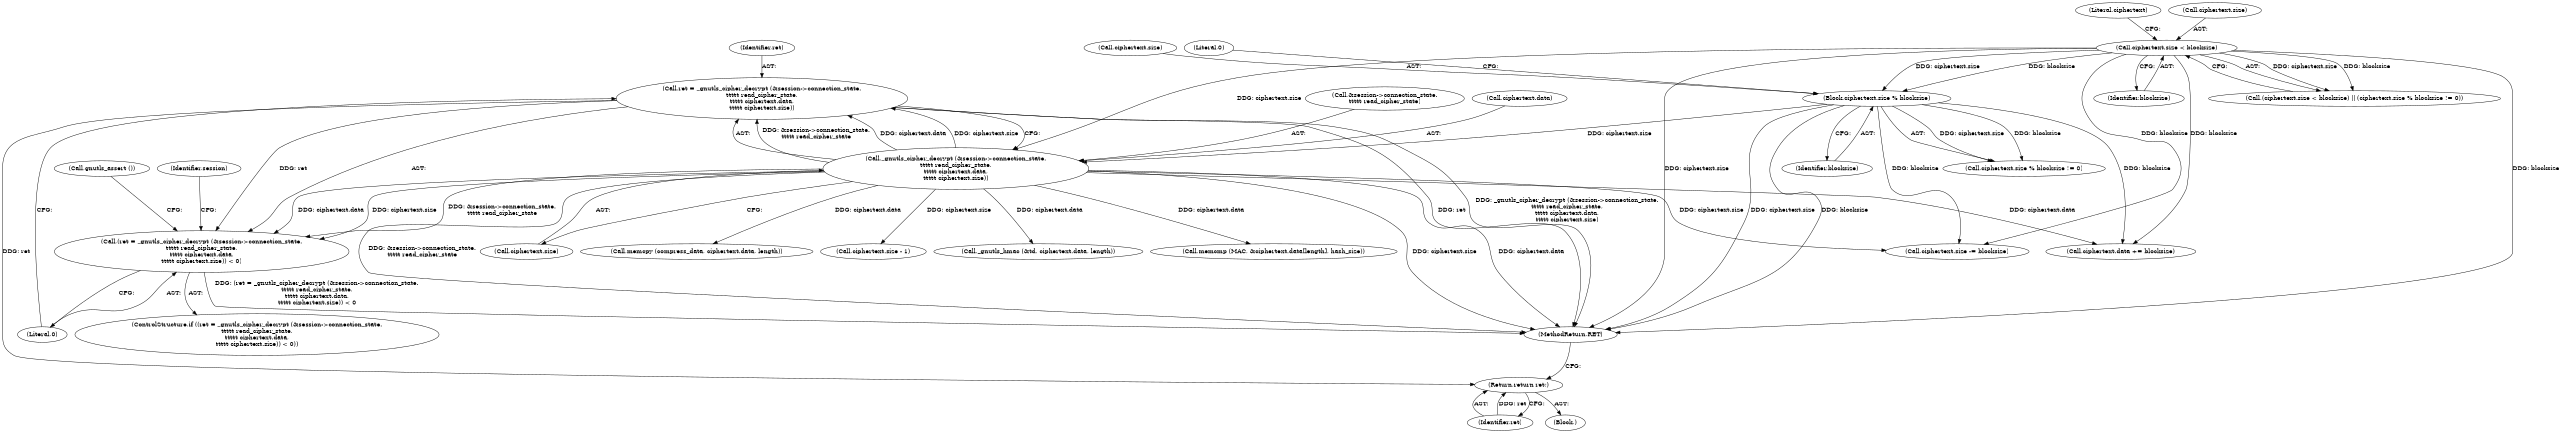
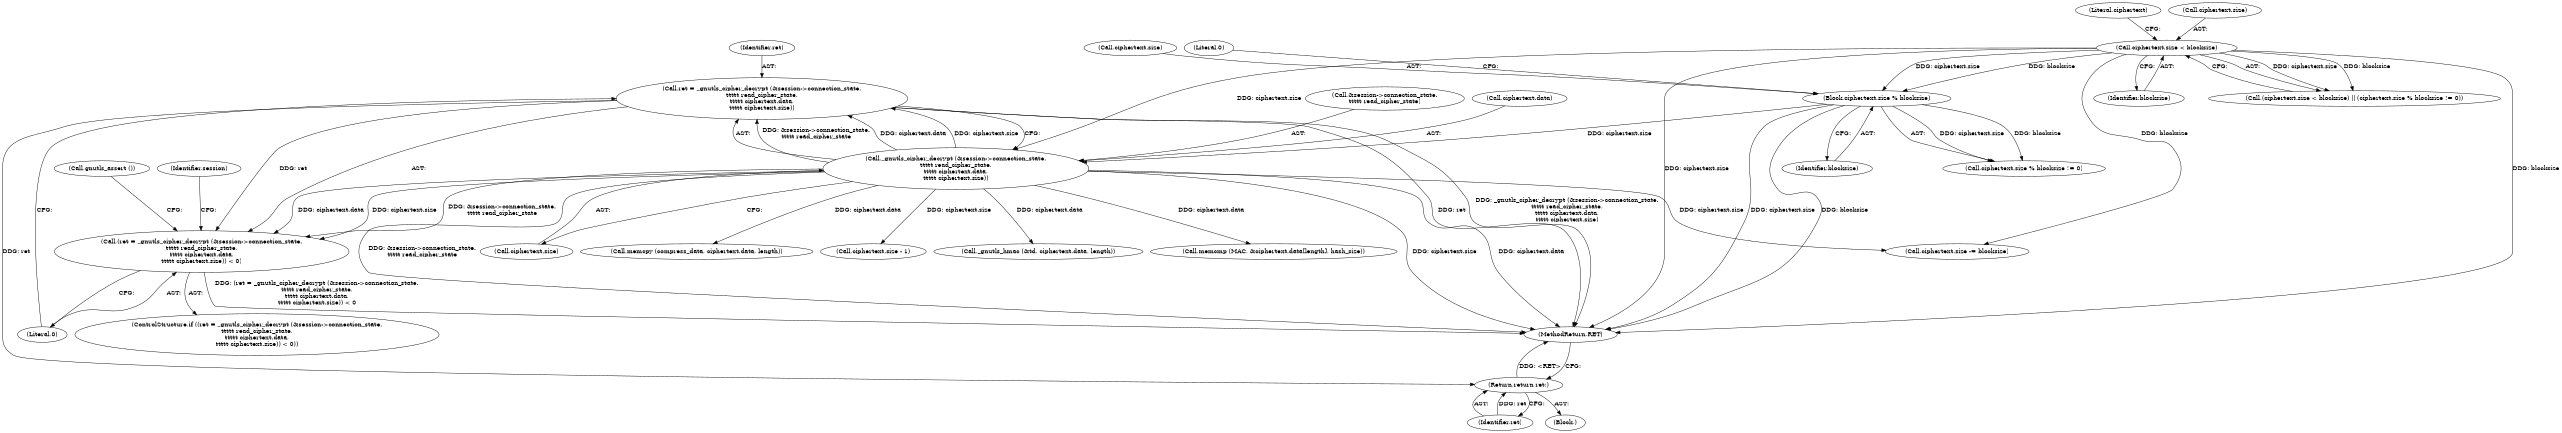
  digraph {
    n1 [label="(Call,ret = _gnutls_cipher_decrypt (&session->connection_state.\n\t\t\t\t\t read_cipher_state,\n\t\t\t\t\t ciphertext.data,\n\t\t\t\t\t ciphertext.size))"]
    n2 [label="(Call,_gnutls_cipher_decrypt (&session->connection_state.\n\t\t\t\t\t read_cipher_state,\n\t\t\t\t\t ciphertext.data,\n\t\t\t\t\t ciphertext.size))"]
    n3 [label="(Call,(ret = _gnutls_cipher_decrypt (&session->connection_state.\n\t\t\t\t\t read_cipher_state,\n\t\t\t\t\t ciphertext.data,\n\t\t\t\t\t ciphertext.size)) < 0)"]
    n4 [label="(Return,return ret;)"]
    n5 [label="(MethodReturn,RET)"]
    n6 [label="(Call,ciphertext.size)"]
    n7 [label="(Call,memcpy (compress_data, ciphertext.data, length))"]
    n8 [label="(Call,ciphertext.size -= blocksize)"]
    n9 [label="(Call,ciphertext.size - 1)"]
    n10 [label="(Call,_gnutls_hmac (&td, ciphertext.data, length))"]
    n11 [label="(Call,memcmp (MAC, &ciphertext.data[length], hash_size))"]
-   n12 [label="(Call,ciphertext.data += blocksize)"]
    n13 [label="(Literal,0)"]
    n14 [label="(ControlStructure,if ((ret = _gnutls_cipher_decrypt (&session->connection_state.\n\t\t\t\t\t read_cipher_state,\n\t\t\t\t\t ciphertext.data,\n\t\t\t\t\t ciphertext.size)) < 0))"]
    n15 [label="(Identifier,ret)"]
    n16 [label="(Block,)"]
    n17 [label="(Block,ciphertext.size % blocksize)"]
    n18 [label="(Call,ciphertext.size % blocksize != 0)"]
    n19 [label="(Identifier,blocksize)"]
    n20 [label="(Call,ciphertext.size < blocksize)"]
    n21 [label="(Identifier,blocksize)"]
    n22 [label="(Call,(ciphertext.size < blocksize) || (ciphertext.size % blocksize != 0))"]
    n23 [label="(Call,&session->connection_state.\n\t\t\t\t\t read_cipher_state)"]
    n24 [label="(Literal,ciphertext)"]
    n25 [label="(Call,gnutls_assert ())"]
    n26 [label="(Call,ciphertext.size)"]
    n27 [label="(Identifier,ret)"]
    n28 [label="(Call,ciphertext.size)"]
    n29 [label="(Call,ciphertext.data)"]
    n30 [label="(Identifier,session)"]
    n31 [label="(Literal,0)"]
    n1 -> n2 [label="CFG: "]
    n1 -> n3 [label="AST: "]
    n1 -> n3 [label="DDG: ret"]
    n1 -> n4 [label="DDG: ret"]
    n1 -> n5 [label="DDG: ret"]
    n1 -> n5 [label="DDG: _gnutls_cipher_decrypt (&session->connection_state.\n\t\t\t\t\t read_cipher_state,\n\t\t\t\t\t ciphertext.data,\n\t\t\t\t\t ciphertext.size)"]
    n2 -> n1 [label="AST: "]
    n2 -> n1 [label="DDG: &session->connection_state.\n\t\t\t\t\t read_cipher_state"]
    n2 -> n1 [label="DDG: ciphertext.data"]
    n2 -> n1 [label="DDG: ciphertext.size"]
    n2 -> n3 [label="DDG: &session->connection_state.\n\t\t\t\t\t read_cipher_state"]
    n2 -> n3 [label="DDG: ciphertext.data"]
    n2 -> n3 [label="DDG: ciphertext.size"]
    n2 -> n5 [label="DDG: ciphertext.data"]
    n2 -> n5 [label="DDG: &session->connection_state.\n\t\t\t\t\t read_cipher_state"]
    n2 -> n5 [label="DDG: ciphertext.size"]
    n2 -> n6 [label="CFG: "]
    n2 -> n7 [label="DDG: ciphertext.data"]
    n2 -> n8 [label="DDG: ciphertext.size"]
    n2 -> n9 [label="DDG: ciphertext.size"]
    n2 -> n10 [label="DDG: ciphertext.data"]
    n2 -> n11 [label="DDG: ciphertext.data"]
-   n2 -> n12 [label="DDG: ciphertext.data"]
    n3 -> n5 [label="DDG: (ret = _gnutls_cipher_decrypt (&session->connection_state.\n\t\t\t\t\t read_cipher_state,\n\t\t\t\t\t ciphertext.data,\n\t\t\t\t\t ciphertext.size)) < 0"]
    n3 -> n13 [label="CFG: "]
    n3 -> n14 [label="AST: "]
+   n4 -> n5 [label="DDG: <RET>"]
    n4 -> n15 [label="CFG: "]
    n4 -> n16 [label="AST: "]
    n5 -> n4 [label="CFG: "]
    n6 -> n2 [label="AST: "]
    n13 -> n1 [label="CFG: "]
    n13 -> n3 [label="AST: "]
    n15 -> n4 [label="AST: "]
    n15 -> n4 [label="DDG: ret"]
    n17 -> n2 [label="DDG: ciphertext.size"]
    n17 -> n5 [label="DDG: ciphertext.size"]
    n17 -> n5 [label="DDG: blocksize"]
-   n17 -> n8 [label="DDG: blocksize"]
-   n17 -> n12 [label="DDG: blocksize"]
    n17 -> n18 [label="AST: "]
    n17 -> n18 [label="DDG: ciphertext.size"]
    n17 -> n18 [label="DDG: blocksize"]
    n17 -> n19 [label="CFG: "]
    n19 -> n17 [label="AST: "]
    n20 -> n2 [label="DDG: ciphertext.size"]
    n20 -> n5 [label="DDG: ciphertext.size"]
    n20 -> n5 [label="DDG: blocksize"]
    n20 -> n8 [label="DDG: blocksize"]
-   n20 -> n12 [label="DDG: blocksize"]
    n20 -> n17 [label="DDG: ciphertext.size"]
    n20 -> n17 [label="DDG: blocksize"]
    n20 -> n21 [label="CFG: "]
    n20 -> n22 [label="AST: "]
    n20 -> n22 [label="DDG: ciphertext.size"]
    n20 -> n22 [label="DDG: blocksize"]
    n21 -> n20 [label="AST: "]
    n22 -> n20 [label="CFG: "]
    n23 -> n2 [label="AST: "]
    n24 -> n20 [label="CFG: "]
    n25 -> n3 [label="CFG: "]
    n26 -> n17 [label="AST: "]
    n27 -> n1 [label="AST: "]
    n28 -> n20 [label="AST: "]
    n29 -> n2 [label="AST: "]
    n30 -> n3 [label="CFG: "]
    n31 -> n17 [label="CFG: "]
  }
